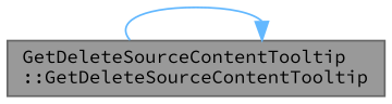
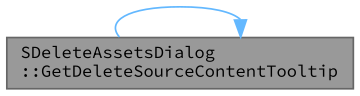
  digraph {
    rankdir=LR
    fontname="Source Code Pro"
-   n1 [color=gray40 fillcolor=grey60 fontcolor=black fontname="Source Code Pro" fontsize=10 height=0.2 label="GetDeleteSourceContentTooltip\l::GetDeleteSourceContentTooltip" shape=box style=filled width=0.4]
+   n1 [color=gray40 fillcolor=grey60 fontcolor=black fontname="Source Code Pro" fontsize=10 height=0.2 label="SDeleteAssetsDialog\l::GetDeleteSourceContentTooltip" shape=box style=filled width=0.4]
    n1 -> n1 [color=steelblue1 fontname="Source Code Pro" fontsize=10 labelfontname=Helvetica labelfontsize=10 style=solid]
  }
